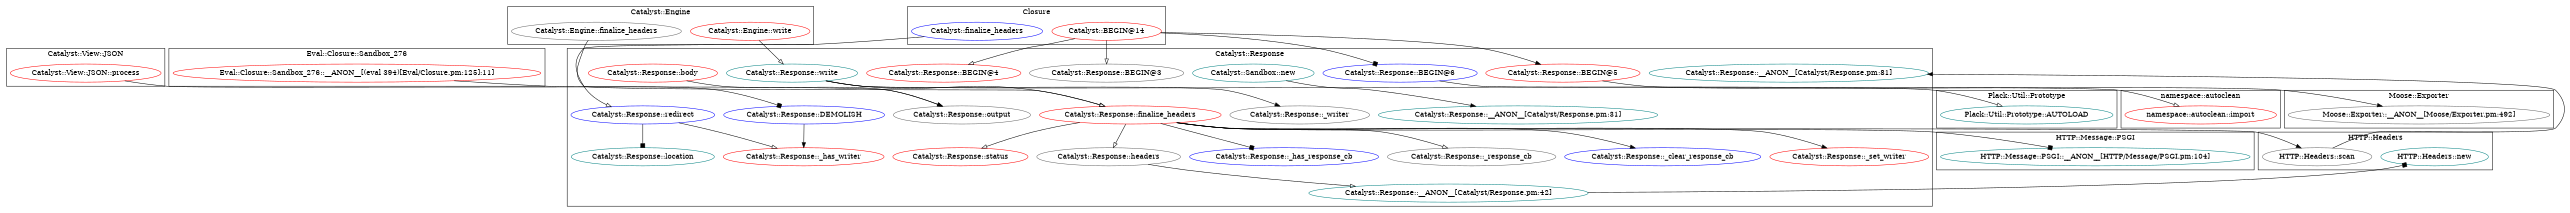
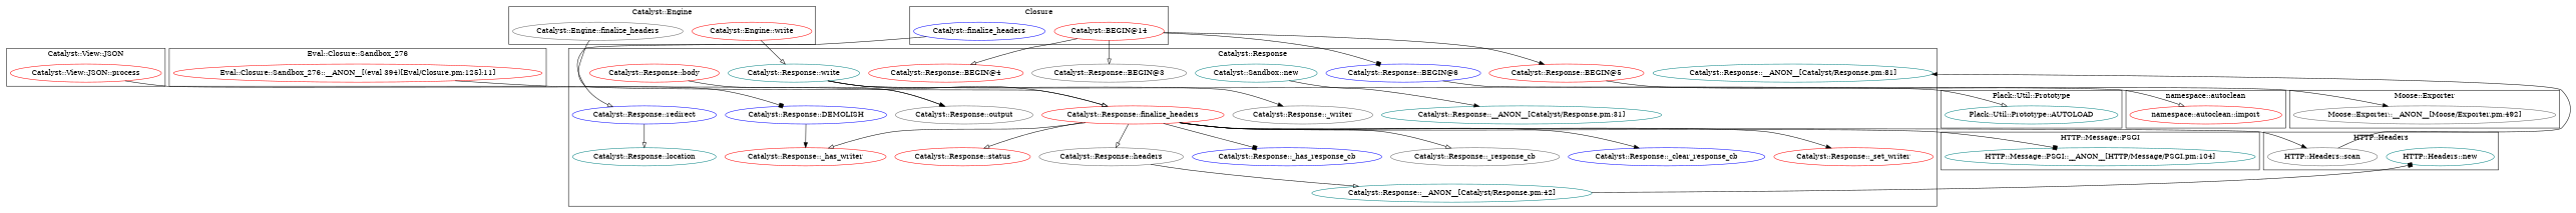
  digraph {
    node [color=red]
    edge [arrowhead=onormal]
    "HTTP::Headers::new" [color=teal]
    "HTTP::Headers::scan" [color=gray40]
    "Catalyst::finalize_headers" [color=blue]
    "Catalyst::BEGIN@14"
    "Catalyst::View::JSON::process"
    "HTTP::Message::PSGI::__ANON__[HTTP/Message/PSGI.pm:104]" [color=teal]
    "Eval::Closure::Sandbox_276::__ANON__[(eval 394)[Eval/Closure.pm:125]:11]"
    "Catalyst::Engine::finalize_headers" [color=gray40]
    "Catalyst::Engine::write"
    "Plack::Util::Prototype::AUTOLOAD" [color=teal]
    "Moose::Exporter::__ANON__[Moose/Exporter.pm:492]" [color=gray40]
    "namespace::autoclean::import"
    n13 [color=teal label="Catalyst::Sandbox::new"]
    "Catalyst::Response::write" [color=teal]
    "Catalyst::Response::finalize_headers"
    "Catalyst::Response::output" [color=gray40]
    "Catalyst::Response::location" [color=teal]
    "Catalyst::Response::__ANON__[Catalyst/Response.pm:81]" [color=teal]
    "Catalyst::Response::_has_response_cb" [color=blue]
    "Catalyst::Response::_response_cb" [color=gray40]
    "Catalyst::Response::BEGIN@6" [color=blue]
    "Catalyst::Response::DEMOLISH" [color=blue]
    "Catalyst::Response::_writer" [color=gray40]
    "Catalyst::Response::__ANON__[Catalyst/Response.pm:31]" [color=teal]
    "Catalyst::Response::_clear_response_cb" [color=blue]
    "Catalyst::Response::BEGIN@5"
    "Catalyst::Response::_set_writer"
    "Catalyst::Response::BEGIN@3" [color=gray40]
    "Catalyst::Response::__ANON__[Catalyst/Response.pm:42]" [color=teal]
    "Catalyst::Response::status"
    "Catalyst::Response::redirect" [color=blue]
    "Catalyst::Response::BEGIN@4"
    "Catalyst::Response::headers" [color=gray40]
    "Catalyst::Response::body"
    "Catalyst::Response::_has_writer"
    subgraph cluster_1 {
      label="HTTP::Headers"
      "HTTP::Headers::new"
      "HTTP::Headers::scan"
    }
    subgraph cluster_2 {
      label=Closure
      "Catalyst::finalize_headers"
      "Catalyst::BEGIN@14"
    }
    subgraph cluster_3 {
      label="Catalyst::View::JSON"
      "Catalyst::View::JSON::process"
    }
    subgraph cluster_4 {
      label="HTTP::Message::PSGI"
      "HTTP::Message::PSGI::__ANON__[HTTP/Message/PSGI.pm:104]"
    }
    subgraph cluster_5 {
      label="Eval::Closure::Sandbox_276"
      "Eval::Closure::Sandbox_276::__ANON__[(eval 394)[Eval/Closure.pm:125]:11]"
    }
    subgraph cluster_6 {
      label="Catalyst::Engine"
      "Catalyst::Engine::finalize_headers"
      "Catalyst::Engine::write"
    }
    subgraph cluster_7 {
      label="Plack::Util::Prototype"
      "Plack::Util::Prototype::AUTOLOAD"
    }
    subgraph cluster_8 {
      label="Moose::Exporter"
      "Moose::Exporter::__ANON__[Moose/Exporter.pm:492]"
    }
    subgraph cluster_9 {
      label="namespace::autoclean"
      "namespace::autoclean::import"
    }
    subgraph cluster_10 {
      label="Catalyst::Response"
      n13
      "Catalyst::Response::write"
      "Catalyst::Response::finalize_headers"
      "Catalyst::Response::output"
      "Catalyst::Response::location"
      "Catalyst::Response::__ANON__[Catalyst/Response.pm:81]"
      "Catalyst::Response::_has_response_cb"
      "Catalyst::Response::_response_cb"
      "Catalyst::Response::BEGIN@6"
      "Catalyst::Response::DEMOLISH"
      "Catalyst::Response::_writer"
      "Catalyst::Response::__ANON__[Catalyst/Response.pm:31]"
      "Catalyst::Response::_clear_response_cb"
      "Catalyst::Response::BEGIN@5"
      "Catalyst::Response::_set_writer"
      "Catalyst::Response::BEGIN@3"
      "Catalyst::Response::__ANON__[Catalyst/Response.pm:42]"
      "Catalyst::Response::status"
      "Catalyst::Response::redirect"
      "Catalyst::Response::BEGIN@4"
      "Catalyst::Response::headers"
      "Catalyst::Response::body"
      "Catalyst::Response::_has_writer"
    }
    "HTTP::Headers::scan" -> "Catalyst::Response::__ANON__[Catalyst/Response.pm:81]" [arrowhead=normal]
    "Catalyst::finalize_headers" -> "Catalyst::Response::redirect"
    "Catalyst::BEGIN@14" -> "Catalyst::Response::BEGIN@6" [arrowhead=box]
    "Catalyst::BEGIN@14" -> "Catalyst::Response::BEGIN@5" [arrowhead=normal]
    "Catalyst::BEGIN@14" -> "Catalyst::Response::BEGIN@3"
    "Catalyst::BEGIN@14" -> "Catalyst::Response::BEGIN@4"
    "Catalyst::View::JSON::process" -> "Catalyst::Response::output" [arrowhead=normal]
    "Eval::Closure::Sandbox_276::__ANON__[(eval 394)[Eval/Closure.pm:125]:11]" -> "Catalyst::Response::DEMOLISH" [arrowhead=box]
    "Catalyst::Engine::finalize_headers" -> "Catalyst::Response::finalize_headers"
    "Catalyst::Engine::write" -> "Catalyst::Response::write"
    n13 -> "Catalyst::Response::__ANON__[Catalyst/Response.pm:31]" [arrowhead=normal]
    "Catalyst::Response::write" -> "Plack::Util::Prototype::AUTOLOAD"
    "Catalyst::Response::write" -> "Catalyst::Response::finalize_headers"
    "Catalyst::Response::write" -> "Catalyst::Response::_writer" [arrowhead=normal]
    "Catalyst::Response::finalize_headers" -> "HTTP::Headers::scan" [arrowhead=normal]
    "Catalyst::Response::finalize_headers" -> "HTTP::Message::PSGI::__ANON__[HTTP/Message/PSGI.pm:104]" [arrowhead=box]
    "Catalyst::Response::finalize_headers" -> "Catalyst::Response::_has_response_cb" [arrowhead=box]
    "Catalyst::Response::finalize_headers" -> "Catalyst::Response::_response_cb"
    "Catalyst::Response::finalize_headers" -> "Catalyst::Response::_clear_response_cb" [arrowhead=normal]
    "Catalyst::Response::finalize_headers" -> "Catalyst::Response::_set_writer" [arrowhead=normal]
    "Catalyst::Response::finalize_headers" -> "Catalyst::Response::status"
    "Catalyst::Response::finalize_headers" -> "Catalyst::Response::headers"
-   "Catalyst::Response::redirect" -> "Catalyst::Response::_has_writer"
+   "Catalyst::Response::finalize_headers" -> "Catalyst::Response::_has_writer"
    "Catalyst::Response::BEGIN@6" -> "namespace::autoclean::import"
    "Catalyst::Response::DEMOLISH" -> "Catalyst::Response::_has_writer" [arrowhead=normal]
    "Catalyst::Response::BEGIN@5" -> "Moose::Exporter::__ANON__[Moose/Exporter.pm:492]" [arrowhead=normal]
    "Catalyst::Response::__ANON__[Catalyst/Response.pm:42]" -> "HTTP::Headers::new" [arrowhead=box]
-   "Catalyst::Response::redirect" -> "Catalyst::Response::location" [arrowhead=box]
+   "Catalyst::Response::redirect" -> "Catalyst::Response::location"
    "Catalyst::Response::headers" -> "Catalyst::Response::__ANON__[Catalyst/Response.pm:42]"
    "Catalyst::Response::body" -> "Catalyst::Response::output" [arrowhead=normal]
  }
